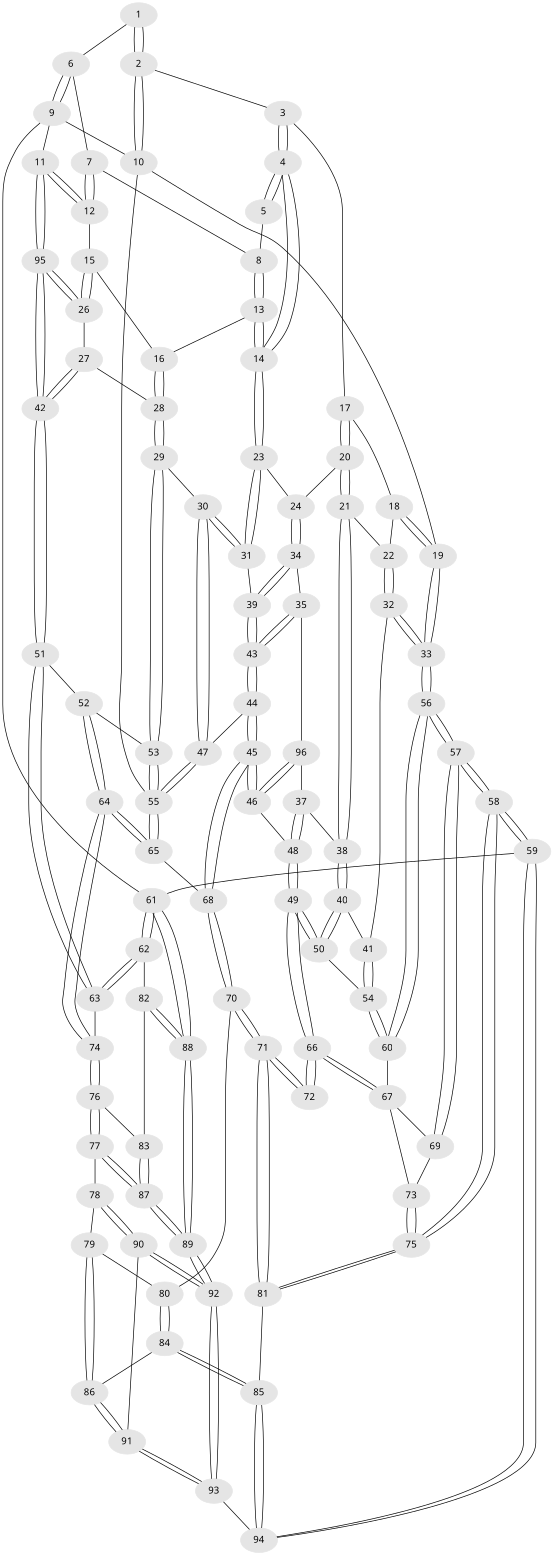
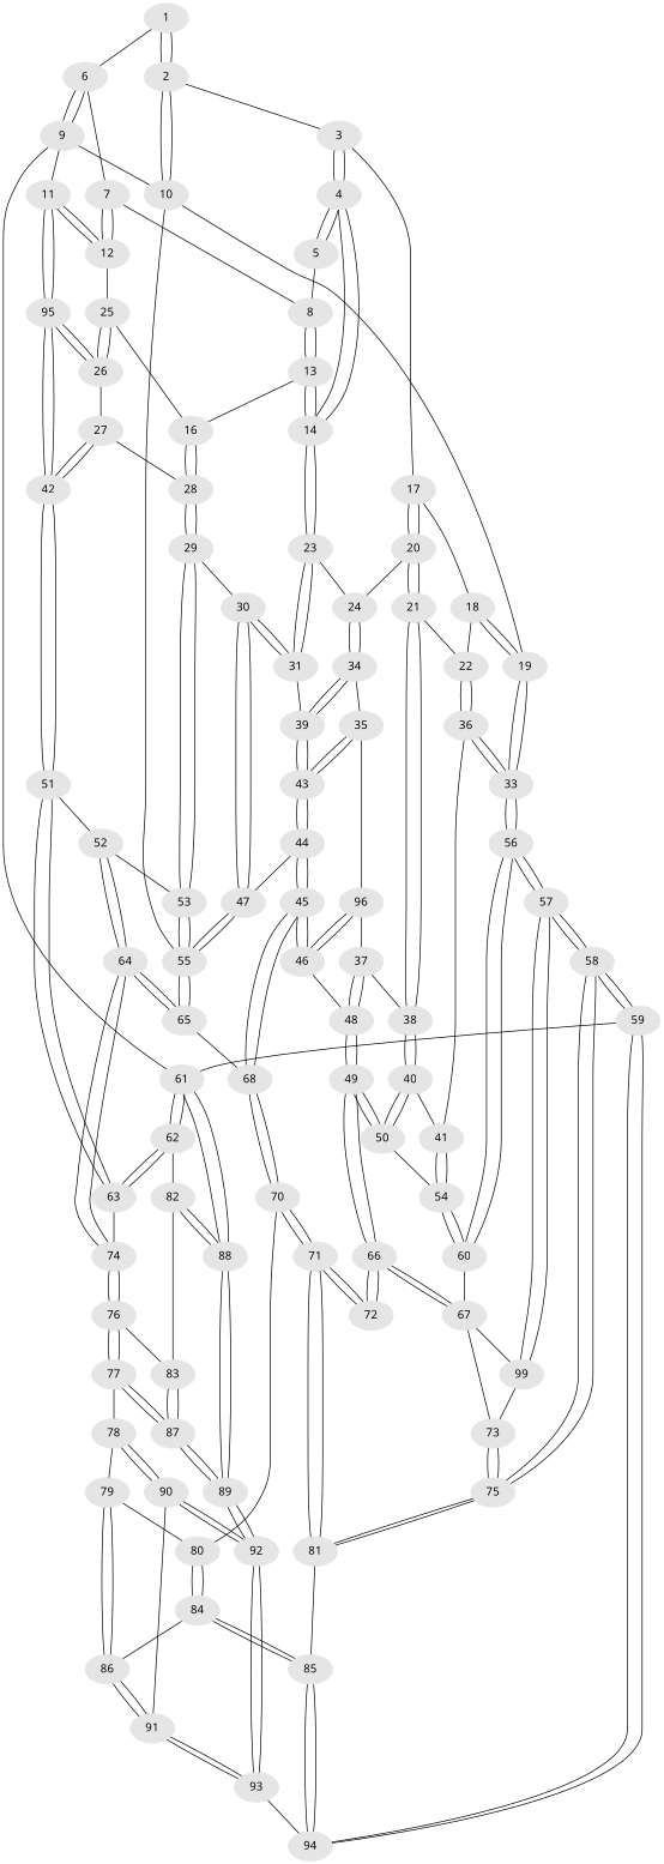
  graph {
    fontname="Noto Sans"
    node [color=gray90 fontname="Noto Sans" style=filled]
    edge [fontname="Noto Sans"]
    1
    2
    6
    3
    10
    7
    9
    4
    17
    19
    55
    5
    14
    18
    20
    8
    23
    13
    12
    11
    61
-   15
+   15 [label=25]
    16
    n24 [label=95]
    62
    88
    33
    59
    94
    26
    42
    28
    24
    31
    27
    29
    22
    21
-   32
+   32 [label=36]
    56
    38
    34
    40
    41
    39
    35
    51
    30
    53
    47
    43
    54
    60
    57
    n55 [label=96]
    37
    46
    44
    48
    49
    50
    52
    63
    45
    68
    70
    65
    66
    67
    72
    64
    74
    58
-   69
+   69 [label=99]
    75
    73
    81
    82
    89
    83
    76
    71
    80
    84
    85
    77
    78
    87
    79
    90
    86
    91
    92
    93
    1 -- 2
    1 -- 2
    1 -- 6
    2 -- 3
    2 -- 10
    2 -- 10
    6 -- 7
    6 -- 9
    6 -- 9
    3 -- 4
    3 -- 4
    3 -- 17
    10 -- 19
    10 -- 55
    7 -- 8
    7 -- 12
    7 -- 12
    9 -- 10
    9 -- 11
    9 -- 61
    4 -- 5
    4 -- 5
    4 -- 14
    4 -- 14
    17 -- 18
    17 -- 20
    17 -- 20
    19 -- 33
    19 -- 33
    55 -- 65
    55 -- 65
    5 -- 8
    14 -- 23
    14 -- 23
    18 -- 19
    18 -- 19
    18 -- 22
    20 -- 24
    20 -- 21
    20 -- 21
    8 -- 13
    8 -- 13
    23 -- 24
    23 -- 31
    23 -- 31
    13 -- 14
    13 -- 14
    13 -- 16
    12 -- 15
    11 -- 12
    11 -- 12
    11 -- n24
    11 -- n24
    61 -- 62
    61 -- 62
    61 -- 88
    61 -- 88
    15 -- 16
    15 -- 26
    15 -- 26
    16 -- 28
    16 -- 28
    n24 -- 26
    n24 -- 26
    n24 -- 42
    n24 -- 42
    62 -- 63
    62 -- 63
    62 -- 82
    88 -- 89
    88 -- 89
    33 -- 56
    33 -- 56
    59 -- 61
    59 -- 94
    59 -- 94
    26 -- 27
    42 -- 51
    42 -- 51
    28 -- 29
    28 -- 29
    24 -- 34
    24 -- 34
    31 -- 39
    27 -- 42
    27 -- 42
    27 -- 28
    29 -- 30
    29 -- 53
    29 -- 53
    22 -- 32
    22 -- 32
    21 -- 22
    21 -- 38
    21 -- 38
    32 -- 33
    32 -- 33
    32 -- 41
    56 -- 60
    56 -- 60
    56 -- 57
    56 -- 57
    38 -- 40
    38 -- 40
    34 -- 39
    34 -- 39
    34 -- 35
    40 -- 41
    40 -- 50
    40 -- 50
    41 -- 54
    41 -- 54
    39 -- 43
    39 -- 43
    35 -- 43
    35 -- 43
    35 -- n55
    51 -- 52
    51 -- 63
    51 -- 63
    30 -- 31
    30 -- 31
    30 -- 47
    30 -- 47
    53 -- 55
    53 -- 55
    47 -- 55
    47 -- 55
    43 -- 44
    43 -- 44
    54 -- 60
    54 -- 60
    60 -- 67
    57 -- 58
    57 -- 58
    57 -- 69
    57 -- 69
    n55 -- 37
    n55 -- 46
    n55 -- 46
    37 -- 38
    37 -- 48
    37 -- 48
    46 -- 48
    44 -- 47
    44 -- 45
    44 -- 45
    48 -- 49
    48 -- 49
    49 -- 50
    49 -- 50
    49 -- 66
    49 -- 66
    50 -- 54
    52 -- 53
    52 -- 64
    52 -- 64
    63 -- 74
    45 -- 46
    45 -- 46
    45 -- 68
    45 -- 68
    68 -- 70
    68 -- 70
    70 -- 71
    70 -- 71
    70 -- 80
    65 -- 68
    66 -- 67
    66 -- 67
    66 -- 72
    66 -- 72
    67 -- 69
    67 -- 73
    64 -- 65
    64 -- 65
    64 -- 74
    64 -- 74
    74 -- 76
    74 -- 76
    58 -- 59
    58 -- 59
    58 -- 75
    58 -- 75
    69 -- 73
    75 -- 81
    75 -- 81
    73 -- 75
    73 -- 75
    81 -- 85
    82 -- 88
    82 -- 88
    82 -- 83
    89 -- 92
    89 -- 92
    83 -- 87
    83 -- 87
    76 -- 83
    76 -- 77
    76 -- 77
    71 -- 72
    71 -- 72
    71 -- 81
    71 -- 81
    80 -- 84
    80 -- 84
    84 -- 85
    84 -- 85
    84 -- 86
    85 -- 94
    85 -- 94
    77 -- 78
    77 -- 87
    77 -- 87
    78 -- 79
    78 -- 90
    78 -- 90
    87 -- 89
    87 -- 89
    79 -- 80
    79 -- 86
    79 -- 86
    90 -- 91
    90 -- 92
    90 -- 92
    86 -- 91
    86 -- 91
    91 -- 93
    91 -- 93
    92 -- 93
    92 -- 93
    93 -- 94
  }
